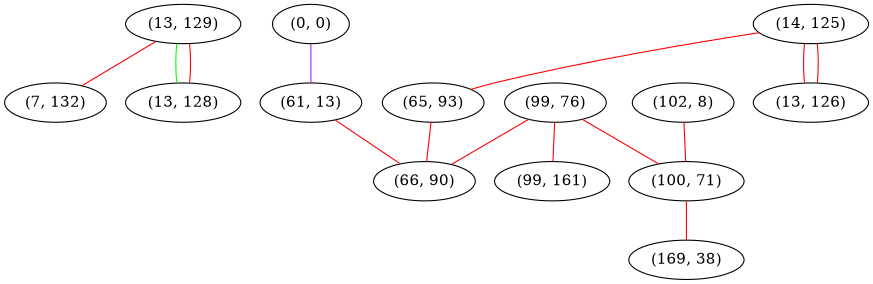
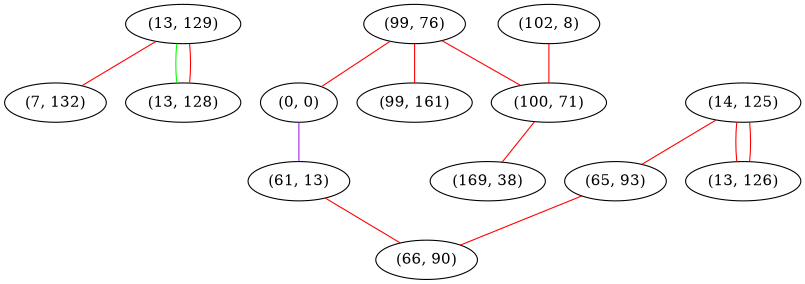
  graph {
    edge [color=red weight=1]
    "(13, 129)"
    "(7, 132)"
    "(13, 128)"
    "(65, 93)"
    "(66, 90)"
    "(0, 0)"
    "(61, 13)"
    "(99, 76)"
    "(99, 161)"
    "(100, 71)"
    "(169, 38)"
    "(102, 8)"
    "(14, 125)"
    "(13, 126)"
    "(13, 129)" -- "(7, 132)"
    "(13, 129)" -- "(13, 128)" [color=green weight=2]
    "(13, 129)" -- "(13, 128)"
    "(65, 93)" -- "(66, 90)"
    "(0, 0)" -- "(61, 13)" [color=purple weight=4]
    "(61, 13)" -- "(66, 90)"
-   "(99, 76)" -- "(66, 90)"
+   "(99, 76)" -- "(0, 0)"
    "(99, 76)" -- "(99, 161)"
    "(99, 76)" -- "(100, 71)"
    "(100, 71)" -- "(169, 38)"
    "(102, 8)" -- "(100, 71)"
    "(14, 125)" -- "(65, 93)"
    "(14, 125)" -- "(13, 126)"
    "(14, 125)" -- "(13, 126)"
  }
